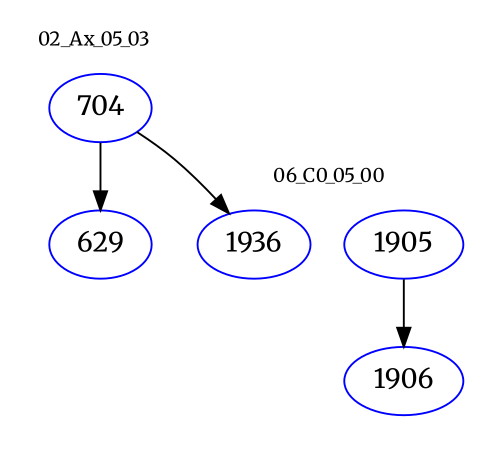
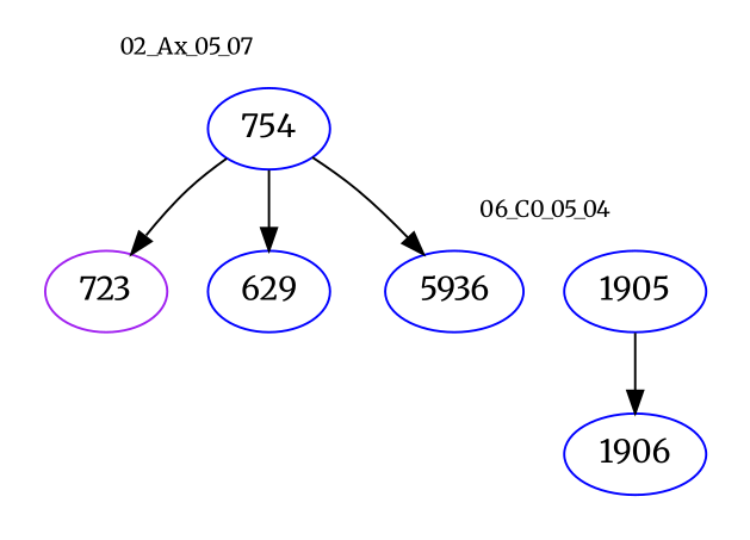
  digraph {
    fontname=Merriweather
    node [color=blue fontname=Merriweather]
    edge [color=black fontname=Merriweather]
-   n1 [label=704]
+   n1 [label=754]
+   n2 [color=purple label=723]
    n3 [label=629]
    n4 [label=1905]
    n5 [label=1906]
-   n6 [label=1936]
+   n6 [label=5936]
    subgraph cluster_1 {
      color=white
      fontsize=10
-     label="02_Ax_05_03"
+     label="02_Ax_05_07"
      n1
+     n2
      n3
    }
    subgraph cluster_2 {
      color=white
      fontsize=10
-     label="06_C0_05_00"
+     label="06_C0_05_04"
      n4
      n5
      n6
    }
+   n1 -> n2
    n1 -> n3
    n1 -> n6
    n4 -> n5
  }
